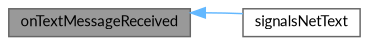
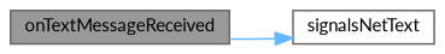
  digraph {
    rankdir=LR
    fontname=Lato
    node [fontname=Lato fontsize=10 shape=box style=filled]
    n1 [color=gray40 fillcolor=grey60 fontcolor=black height=0.2 label=onTextMessageReceived width=0.4]
    n2 [color=grey40 fillcolor=white height=0.2 label=signalsNetText width=0.4]
-   n2 -> n1 [color=steelblue1 fontname=Lato fontsize=10 labelfontname=Helvetica labelfontsize=10 style=solid]
+   n1 -> n2 [color=steelblue1 fontname=Lato fontsize=10 labelfontname=Helvetica labelfontsize=10 style=solid]
  }
